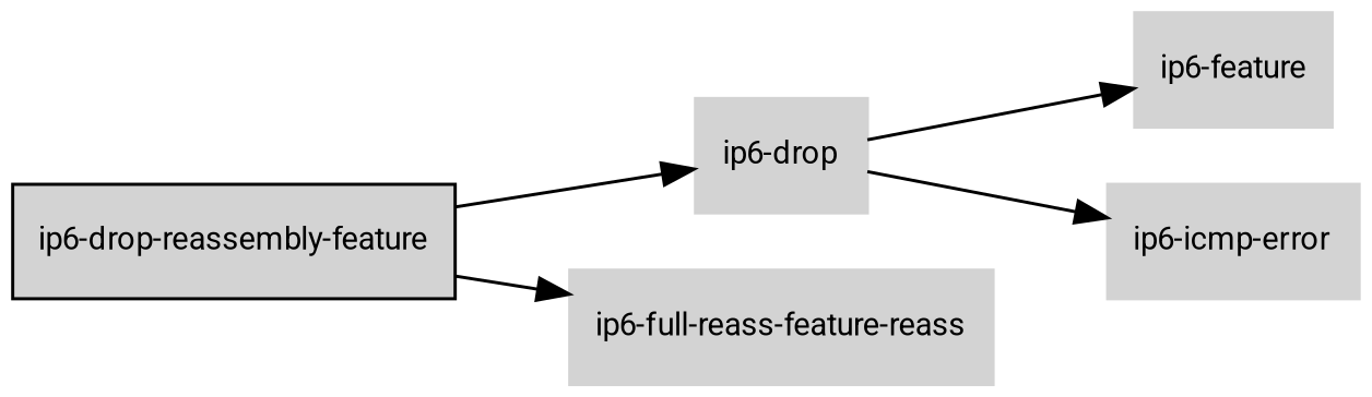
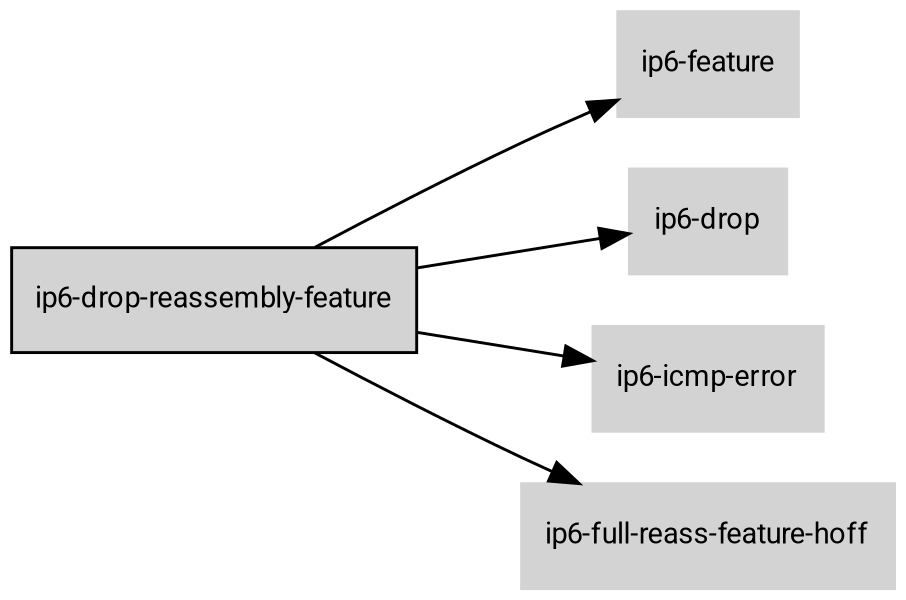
  digraph {
    fontname=Roboto
    rankdir=LR
    node [color=lightgray fillcolor=lightgray fontcolor=black fontname=Roboto fontsize=10 shape=box style=filled]
    edge [fontname=Roboto fontsize=8]
    n1 [color=black label="ip6-drop-reassembly-feature"]
    n2 [label="ip6-feature"]
    "ip6-drop"
    "ip6-icmp-error"
-   "ip6-full-reass-feature-hoff" [label="ip6-full-reass-feature-reass"]
-   "ip6-drop" -> n2
+   "ip6-full-reass-feature-hoff"
+   n1 -> n2
    n1 -> "ip6-drop"
-   "ip6-drop" -> "ip6-icmp-error"
+   n1 -> "ip6-icmp-error"
    n1 -> "ip6-full-reass-feature-hoff"
  }
